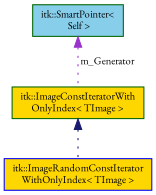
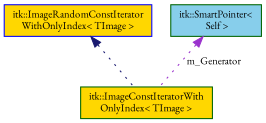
  digraph {
    fontname="EB Garamond"
    node [color=darkgreen fillcolor=gold fontname="EB Garamond" fontsize=10 shape=record style=filled]
    edge [dir=back fontname="EB Garamond" fontsize=10 labelfontname=Helvetica labelfontsize=10 style=dotted]
    n1 [color=blue fontcolor=black height=0.2 label="itk::ImageRandomConstIterator\lWithOnlyIndex\< TImage \>" width=0.4]
    n2 [height=0.2 label="itk::ImageConstIteratorWith\lOnlyIndex\< TImage \>" width=0.4]
    n3 [fillcolor=skyblue height=0.2 label="itk::SmartPointer\<\l Self \>" width=0.4]
-   n2 -> n1 [color=midnightblue]
+   n1 -> n2 [color=midnightblue]
    n3 -> n2 [color=darkorchid3 label=" m_Generator"]
  }
